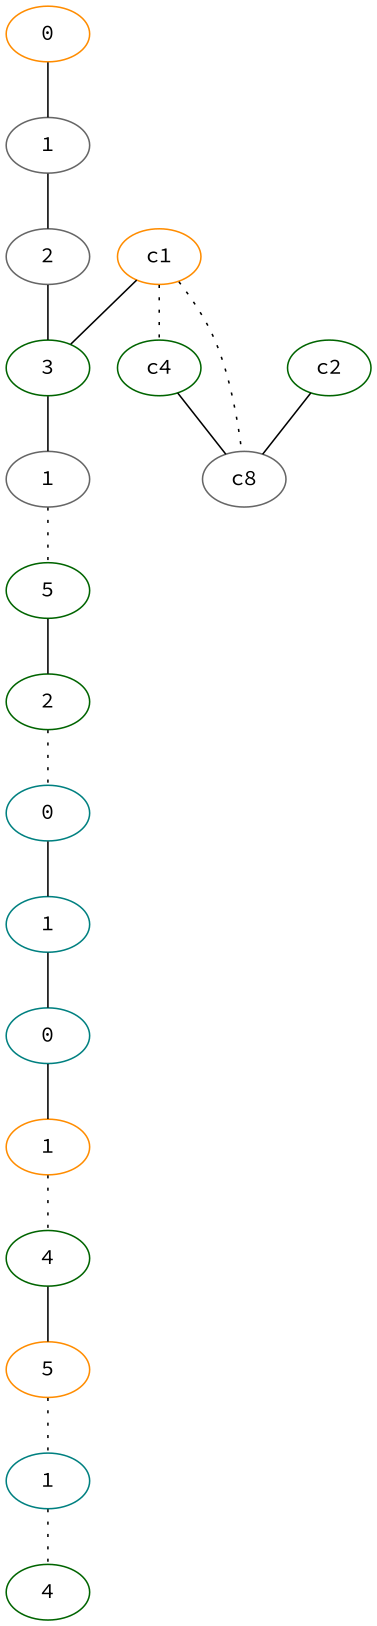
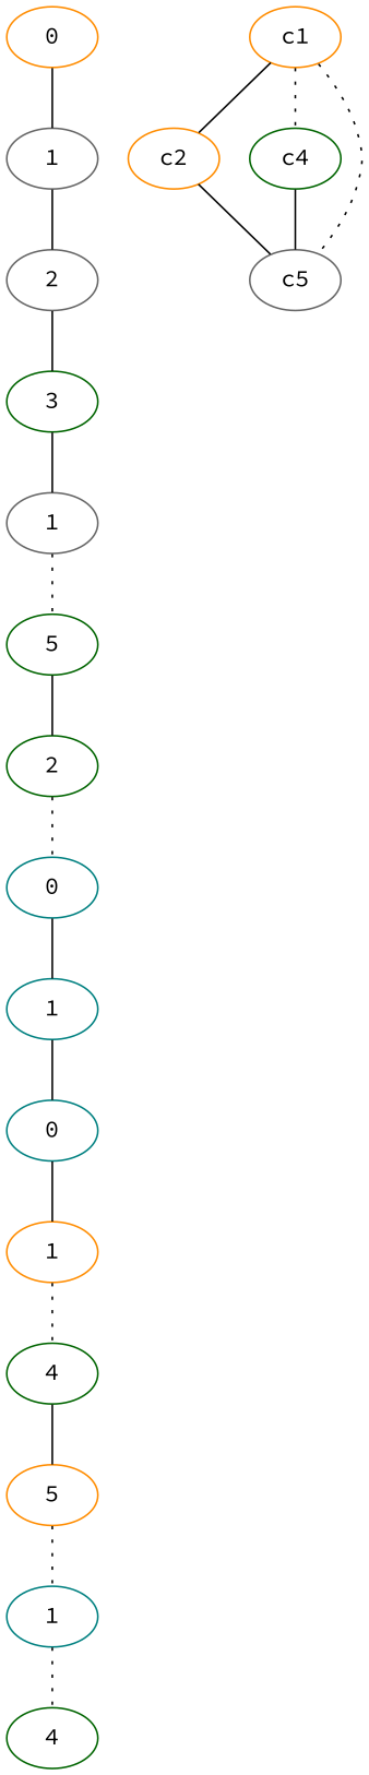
  graph {
    fontname="Source Code Pro"
    node [color=darkgreen fontname="Source Code Pro"]
    edge [fontname="Source Code Pro"]
    n1 [color=darkorange label=0]
    n2 [color=gray40 label=1]
    n3 [color=gray40 label=2]
    n4 [label=3]
    n5 [color=gray40 label=1]
    n6 [label=5]
    n7 [label=2]
    n8 [color=teal label=0]
    n9 [color=teal label=1]
    n10 [color=teal label=0]
    n11 [color=darkorange label=1]
    n12 [label=4]
    n13 [color=darkorange label=5]
    n14 [color=teal label=1]
    n15 [label=4]
    c1 [color=darkorange]
-   c2
+   c2 [color=darkorange]
    c4
-   c5 [color=gray40 label=c8]
+   c5 [color=gray40]
    n1 -- n2
    n2 -- n3
    n3 -- n4
    n4 -- n5
    n5 -- n6 [style=dotted]
    n6 -- n7
    n7 -- n8 [style=dotted]
    n8 -- n9
    n9 -- n10
    n10 -- n11
    n11 -- n12 [style=dotted]
    n12 -- n13
    n13 -- n14 [style=dotted]
    n14 -- n15 [style=dotted]
-   c1 -- n4
+   c1 -- c2
    c1 -- c4 [style=dotted]
    c1 -- c5 [style=dotted]
    c2 -- c5
    c4 -- c5
  }
